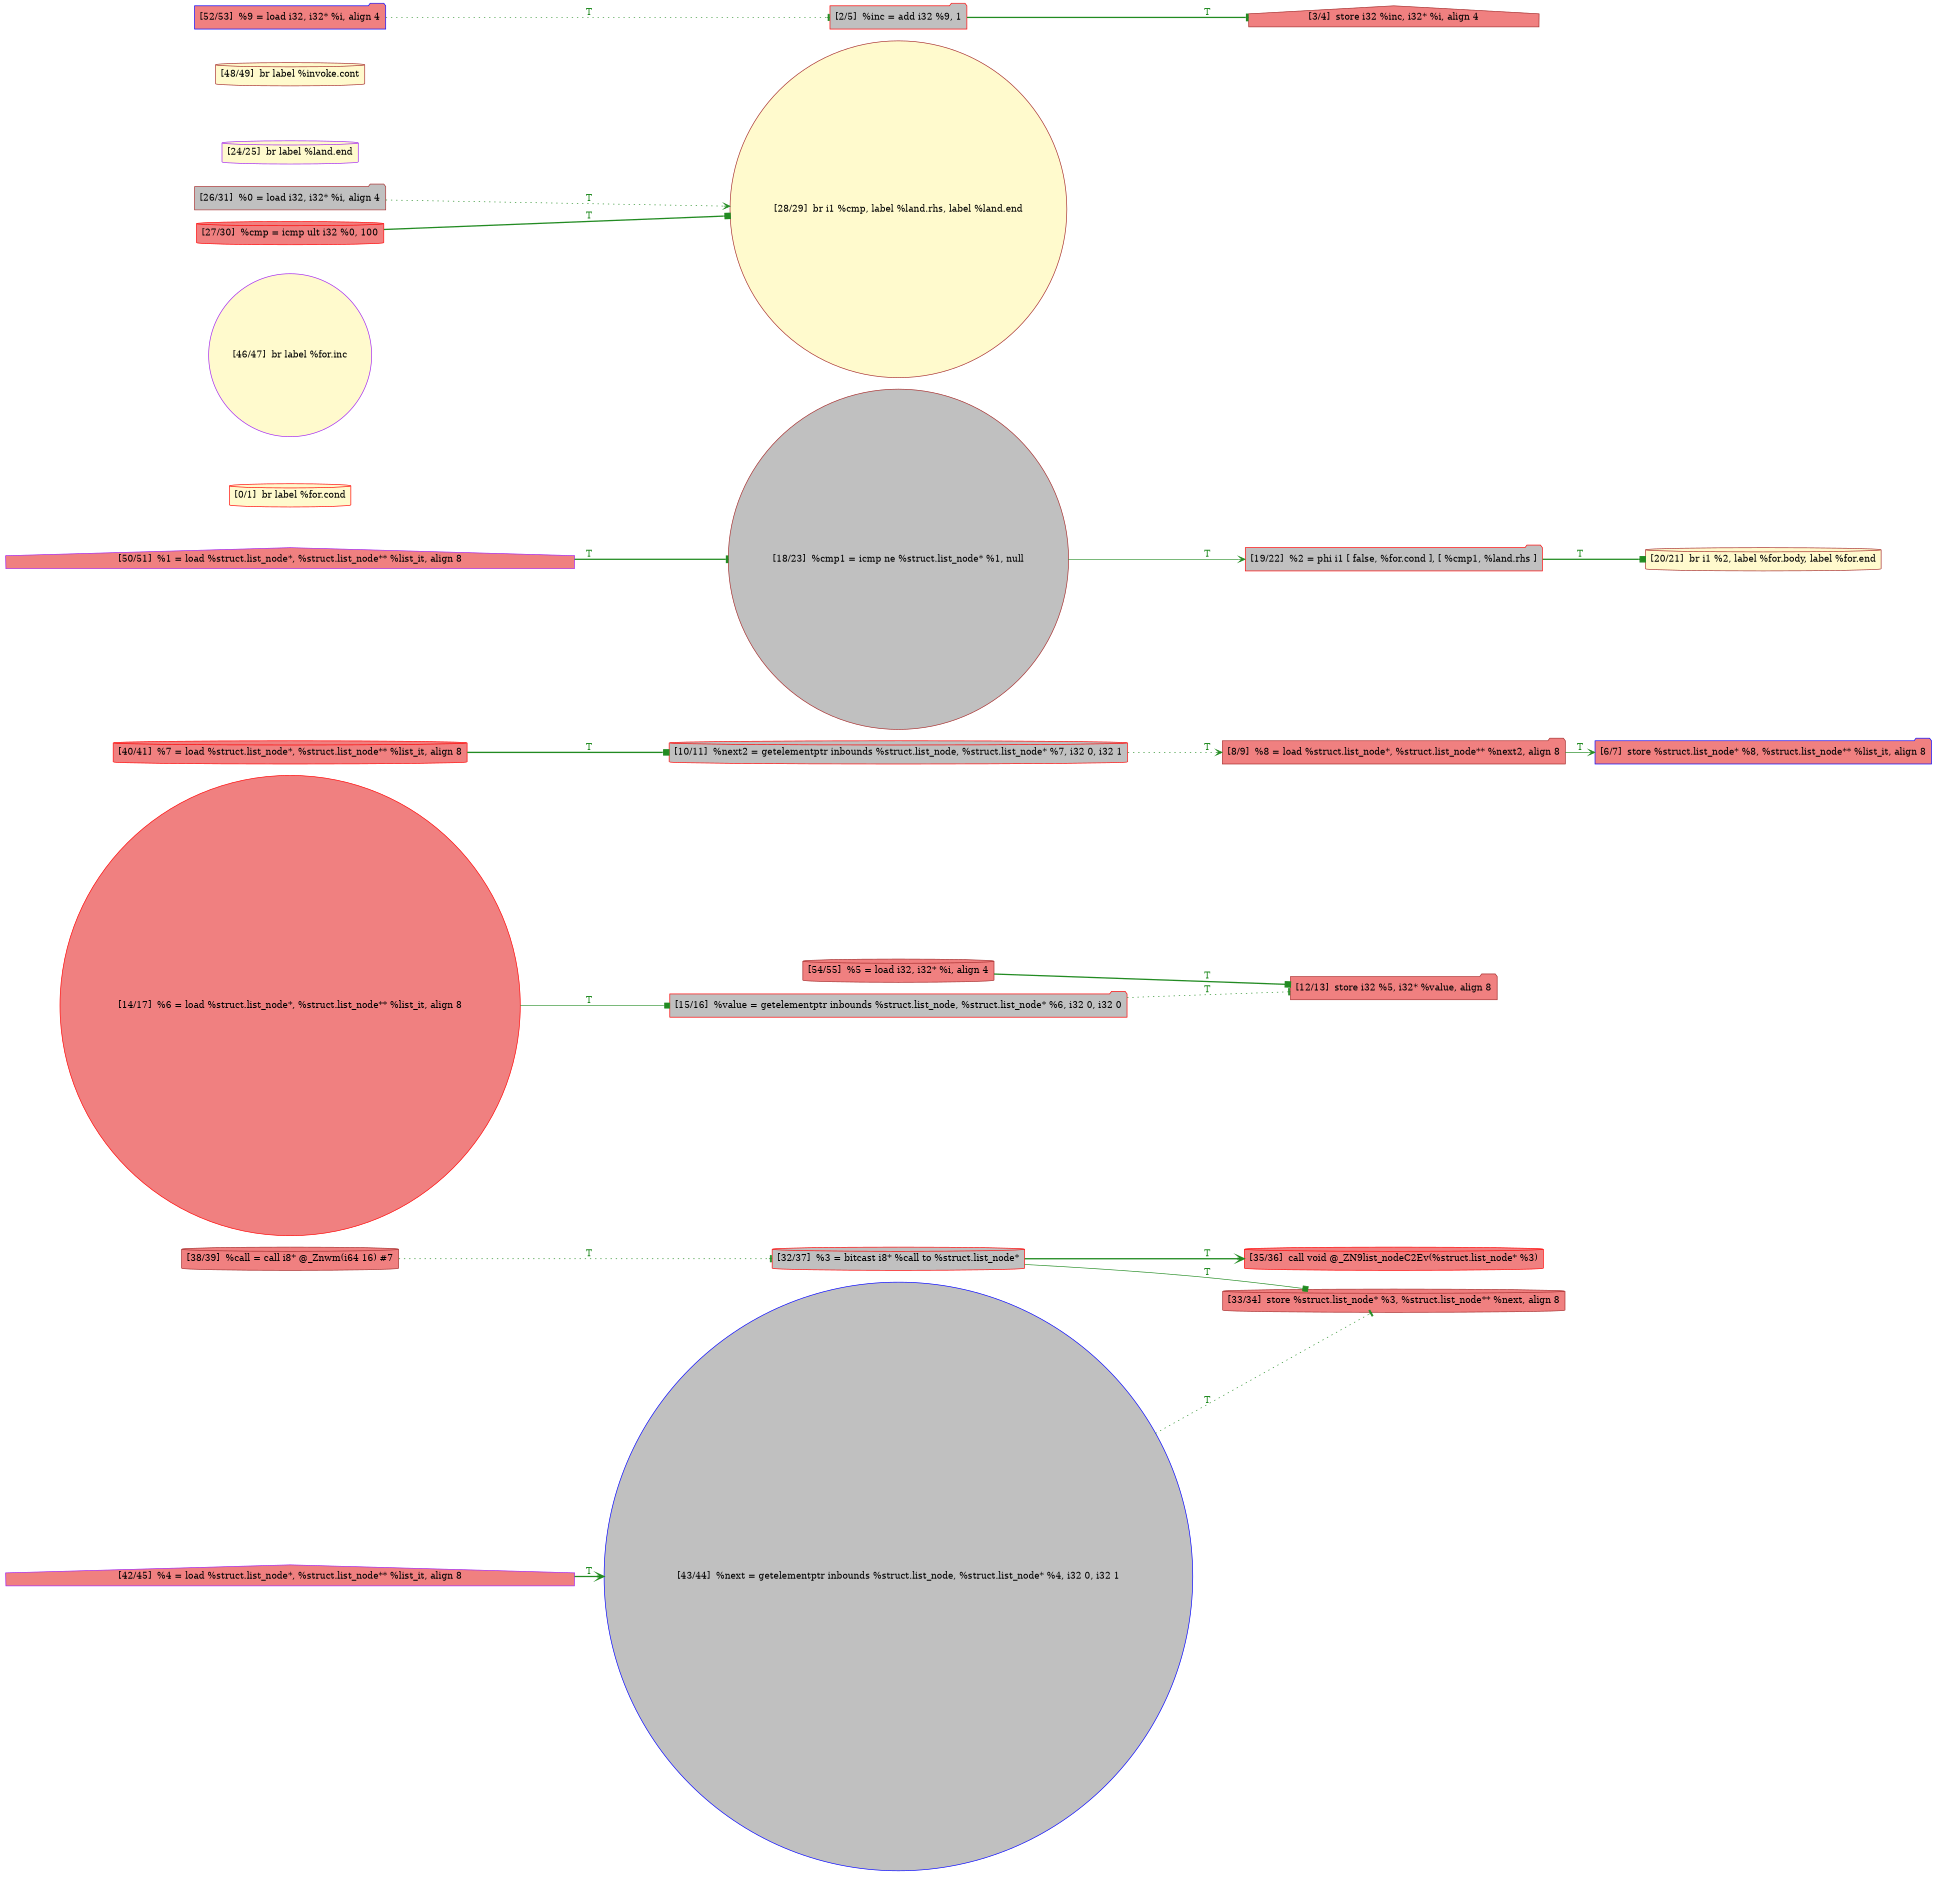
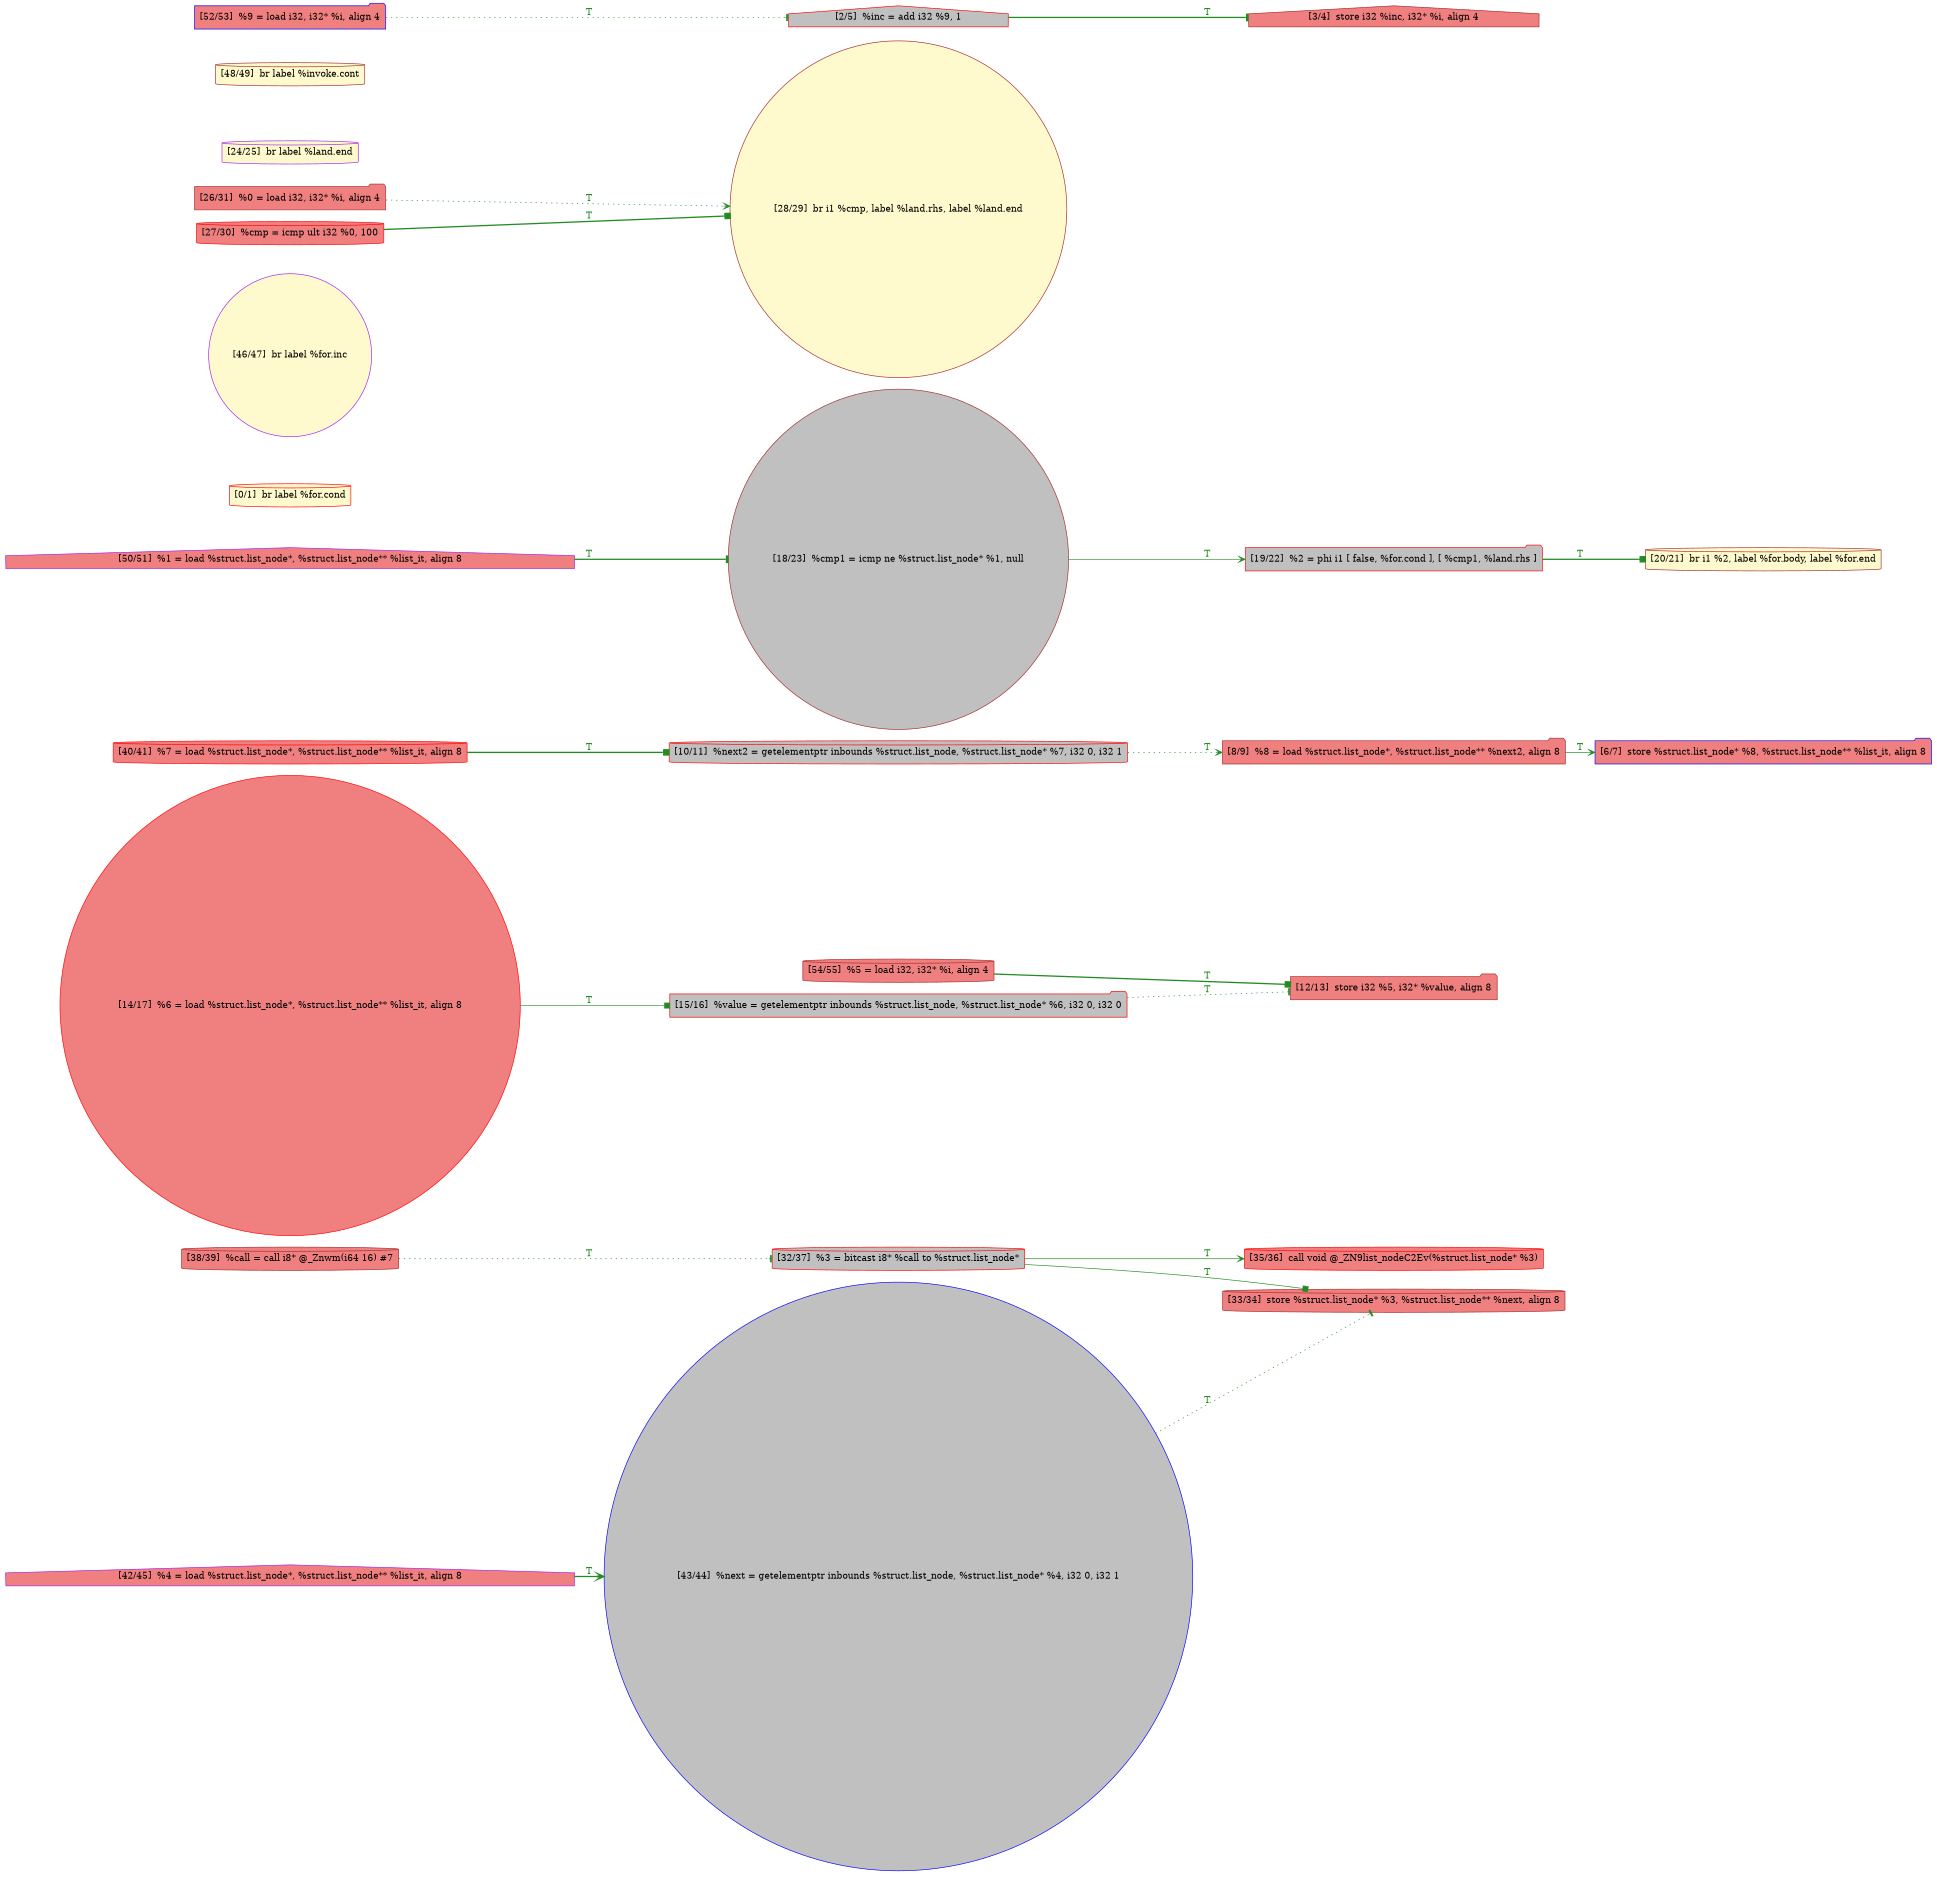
  digraph {
    rankdir=LR
    node [color=brown fillcolor=lightcoral shape=cylinder style=filled]
    edge [arrowhead=tee color=forestgreen fontcolor=forestgreen style=bold]
    n1 [label="[38/39]  %call = call i8* @_Znwm(i64 16) #7"]
    n2 [color=red fillcolor=grey label="[32/37]  %3 = bitcast i8* %call to %struct.list_node*"]
    n3 [label="[33/34]  store %struct.list_node* %3, %struct.list_node** %next, align 8"]
    n4 [color=red label="[35/36]  call void @_ZN9list_nodeC2Ev(%struct.list_node* %3)"]
    n5 [color=red fillcolor=grey label="[15/16]  %value = getelementptr inbounds %struct.list_node, %struct.list_node* %6, i32 0, i32 0" shape=folder]
    n6 [label="[12/13]  store i32 %5, i32* %value, align 8" shape=folder]
    n7 [color=purple label="[42/45]  %4 = load %struct.list_node*, %struct.list_node** %list_it, align 8" shape=house]
    n8 [color=blue fillcolor=grey label="[43/44]  %next = getelementptr inbounds %struct.list_node, %struct.list_node* %4, i32 0, i32 1" shape=circle]
    n9 [color=red label="[40/41]  %7 = load %struct.list_node*, %struct.list_node** %list_it, align 8"]
    n10 [color=red fillcolor=grey label="[10/11]  %next2 = getelementptr inbounds %struct.list_node, %struct.list_node* %7, i32 0, i32 1"]
    n11 [label="[8/9]  %8 = load %struct.list_node*, %struct.list_node** %next2, align 8" shape=folder]
    n12 [fillcolor=grey label="[18/23]  %cmp1 = icmp ne %struct.list_node* %1, null" shape=circle]
    n13 [color=red fillcolor=grey label="[19/22]  %2 = phi i1 [ false, %for.cond ], [ %cmp1, %land.rhs ]" shape=folder]
    n14 [fillcolor=lemonchiffon label="[20/21]  br i1 %2, label %for.body, label %for.end"]
    n15 [color=red fillcolor=lemonchiffon label="[0/1]  br label %for.cond"]
    n16 [color=blue label="[6/7]  store %struct.list_node* %8, %struct.list_node** %list_it, align 8" shape=folder]
    n17 [color=purple fillcolor=lemonchiffon label="[46/47]  br label %for.inc" shape=circle]
-   n18 [fillcolor=grey label="[26/31]  %0 = load i32, i32* %i, align 4" shape=folder]
+   n18 [label="[26/31]  %0 = load i32, i32* %i, align 4" shape=folder]
    n19 [fillcolor=lemonchiffon label="[28/29]  br i1 %cmp, label %land.rhs, label %land.end" shape=circle]
    n20 [color=red label="[27/30]  %cmp = icmp ult i32 %0, 100"]
    n21 [color=red label="[14/17]  %6 = load %struct.list_node*, %struct.list_node** %list_it, align 8" shape=circle]
    n22 [color=purple fillcolor=lemonchiffon label="[24/25]  br label %land.end"]
    n23 [fillcolor=lemonchiffon label="[48/49]  br label %invoke.cont"]
    n24 [color=purple label="[50/51]  %1 = load %struct.list_node*, %struct.list_node** %list_it, align 8" shape=house]
    n25 [color=blue label="[52/53]  %9 = load i32, i32* %i, align 4" shape=folder]
-   n26 [color=red fillcolor=grey label="[2/5]  %inc = add i32 %9, 1" shape=folder]
+   n26 [color=red fillcolor=grey label="[2/5]  %inc = add i32 %9, 1" shape=house]
    n27 [label="[3/4]  store i32 %inc, i32* %i, align 4" shape=house]
    n28 [label="[54/55]  %5 = load i32, i32* %i, align 4"]
    n1 -> n2 [label=T style=dotted]
    n2 -> n3 [arrowhead=box label=T style=solid]
-   n2 -> n4 [arrowhead=vee label=T]
+   n2 -> n4 [arrowhead=vee label=T style=solid]
    n5 -> n6 [label=T style=dotted]
    n7 -> n8 [arrowhead=vee label=T]
    n8 -> n3 [label=T style=dotted]
    n9 -> n10 [arrowhead=box label=T]
    n10 -> n11 [arrowhead=vee label=T style=dotted]
    n11 -> n16 [arrowhead=vee label=T style=solid]
    n12 -> n13 [arrowhead=vee label=T style=solid]
    n13 -> n14 [arrowhead=box label=T]
    n18 -> n19 [arrowhead=vee label=T style=dotted]
    n20 -> n19 [arrowhead=box label=T]
    n21 -> n5 [arrowhead=box label=T style=solid]
    n24 -> n12 [label=T]
    n25 -> n26 [label=T style=dotted]
    n26 -> n27 [label=T]
    n28 -> n6 [arrowhead=box label=T]
  }
